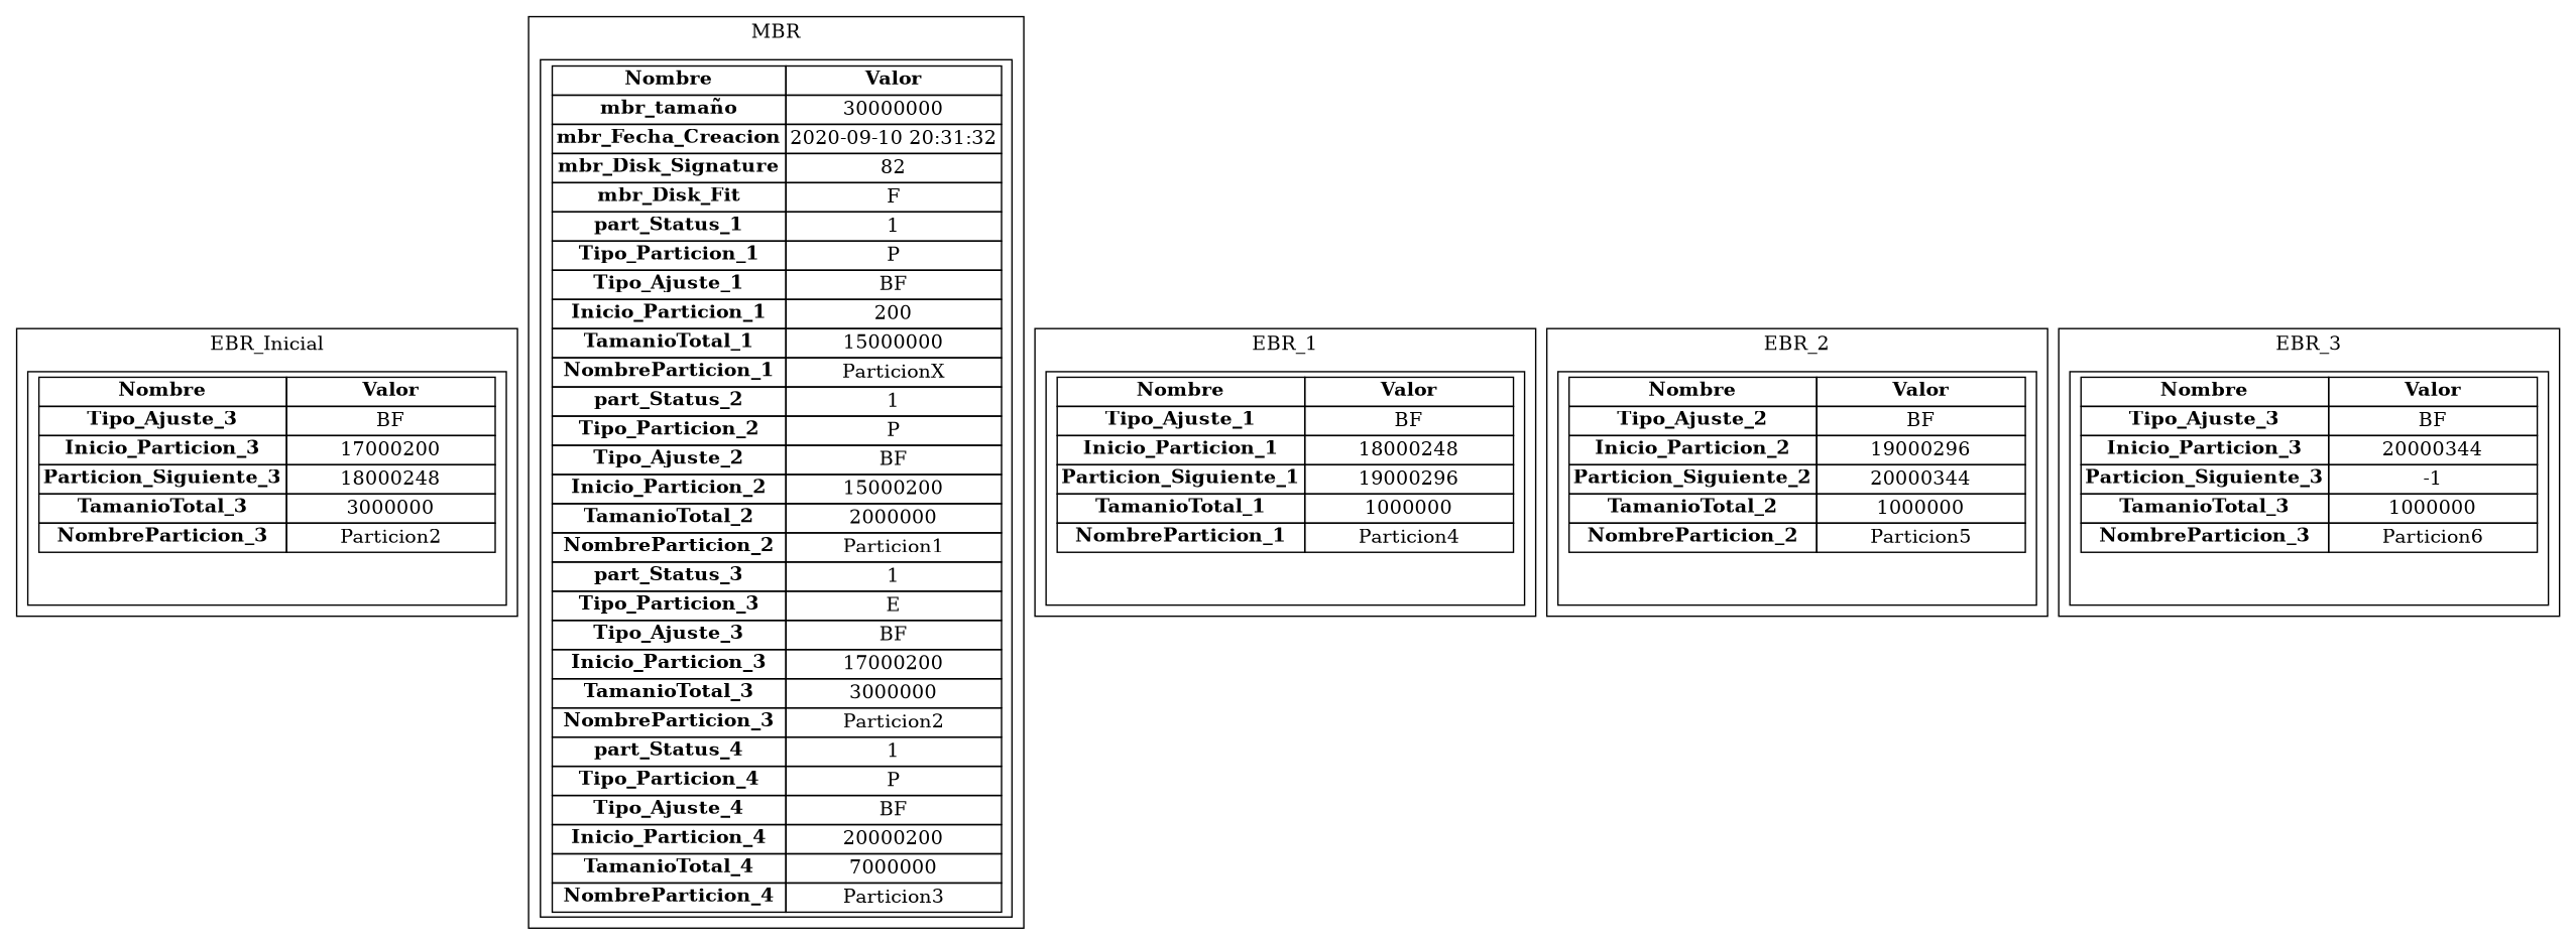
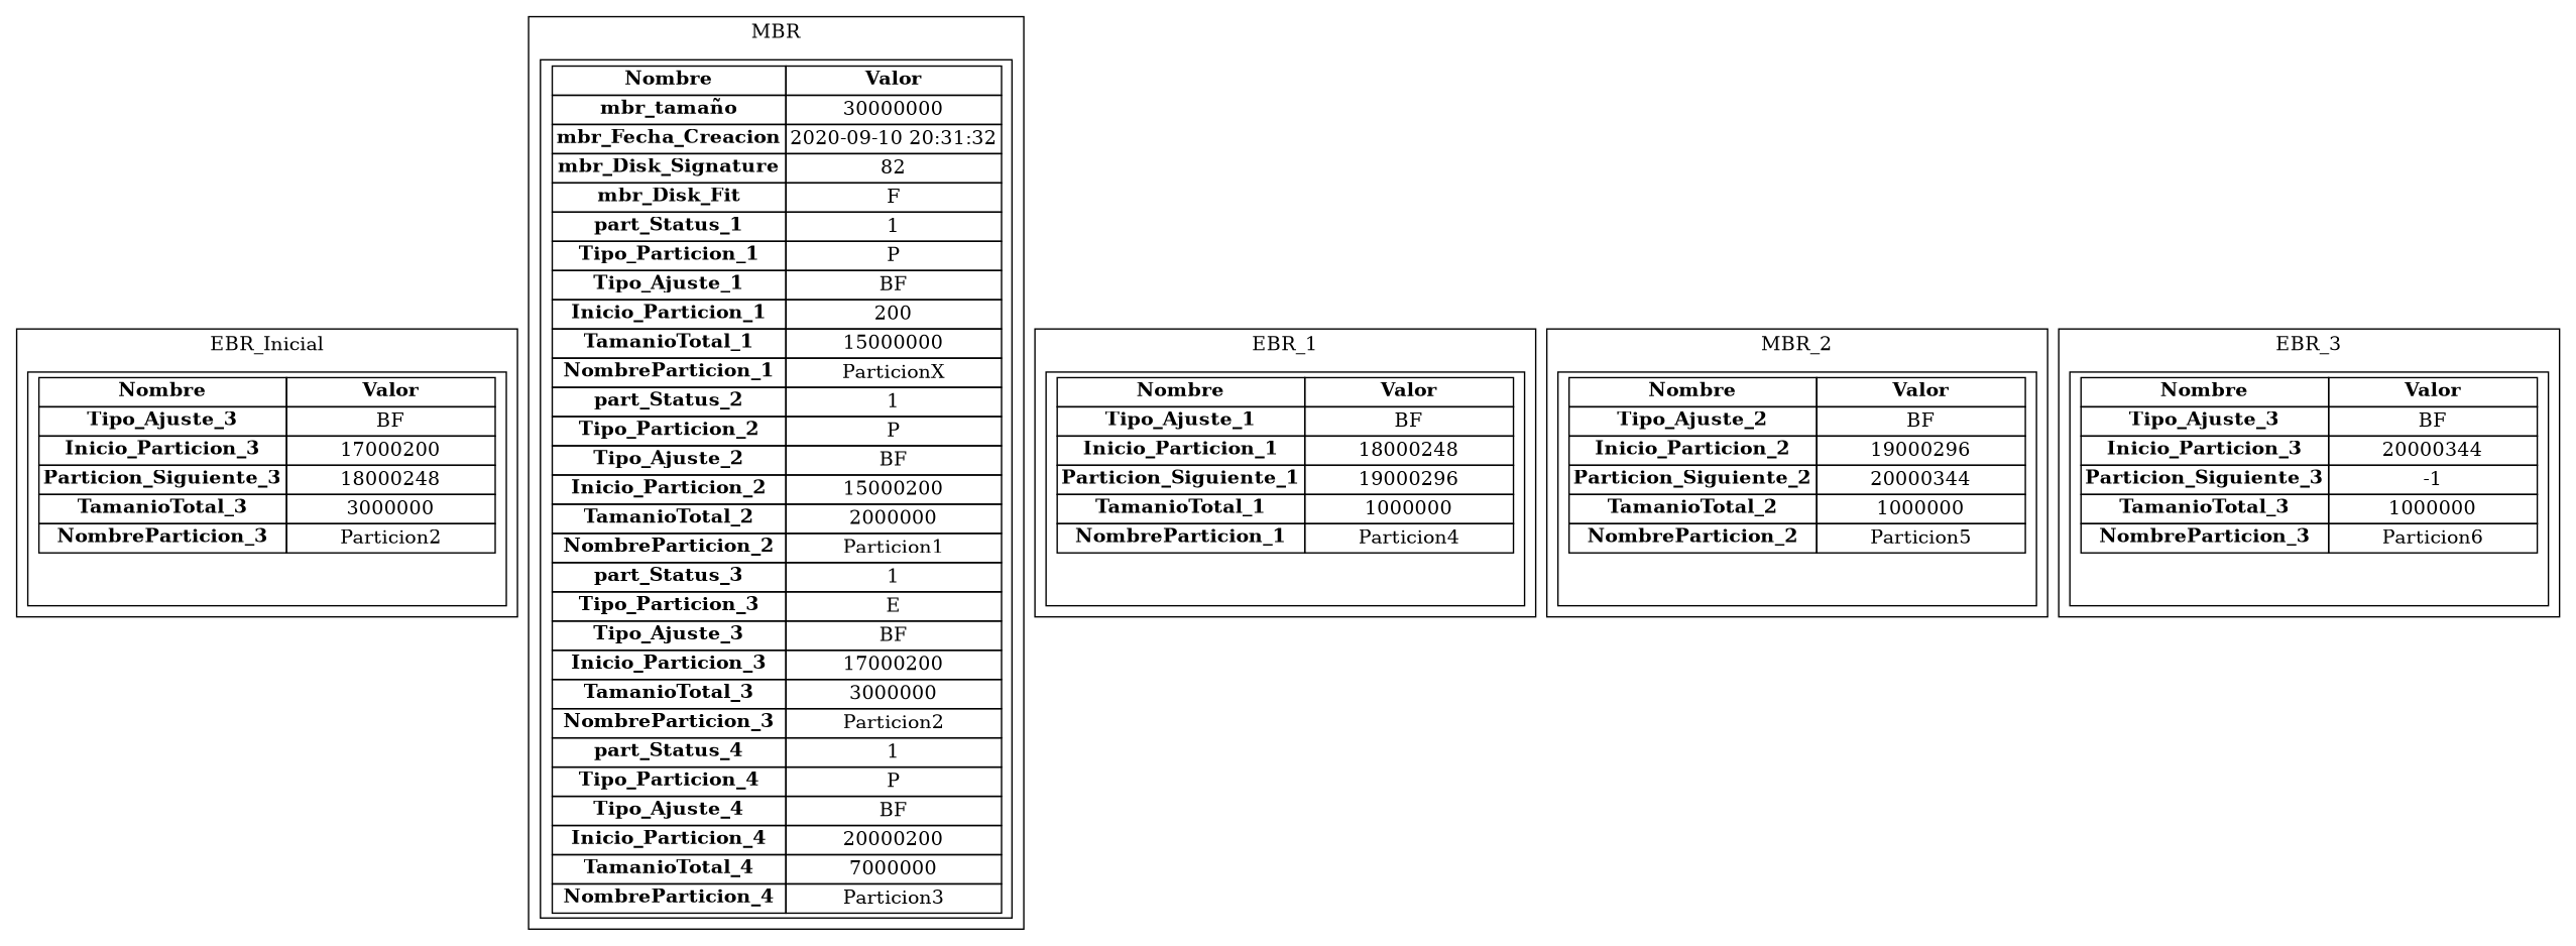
  digraph {
    node [shape=box]
    n1 [label=< <table border='0' cellborder='1' cellspacing='0'  width='300' height='160' > <tr>  <td width='150'><b>Nombre</b></td> <td width='150'><b>Valor</b></td>  </tr> <tr>  <td><b>Tipo_Ajuste_3</b></td><td>BF</td>  </tr> <tr>  <td><b>Inicio_Particion_3</b></td><td>17000200</td>  </tr> <tr>  <td><b>Particion_Siguiente_3</b></td><td>18000248</td>  </tr> <tr>  <td><b>TamanioTotal_3</b></td><td>3000000</td>  </tr> <tr>  <td><b>NombreParticion_3</b></td><td>Particion2</td>  </tr> </table> >]
    n2 [label=< <table border='0' cellborder='1' cellspacing='0' width='300'  height='200' > <tr>  <td width='150'> <b>Nombre</b> </td> <td width='150'> <b>Valor</b> </td>  </tr> <tr>  <td><b>mbr_tamaño</b></td><td>30000000</td>  </tr> <tr>  <td><b>mbr_Fecha_Creacion</b></td><td>2020-09-10 20:31:32</td>  </tr> <tr>  <td><b>mbr_Disk_Signature</b></td><td>82</td>  </tr> <tr>  <td><b>mbr_Disk_Fit</b></td><td>F</td>  </tr><tr>  <td><b>part_Status_1</b></td><td>1</td>  </tr> <tr>  <td><b>Tipo_Particion_1</b></td><td>P</td>  </tr> <tr>  <td><b>Tipo_Ajuste_1</b></td><td>BF</td>  </tr> <tr>  <td><b>Inicio_Particion_1</b></td><td>200</td>  </tr> <tr>  <td><b>TamanioTotal_1</b></td><td>15000000</td>  </tr> <tr>  <td><b>NombreParticion_1</b></td><td>ParticionX</td>  </tr> <tr>  <td><b>part_Status_2</b></td><td>1</td>  </tr> <tr>  <td><b>Tipo_Particion_2</b></td><td>P</td>  </tr> <tr>  <td><b>Tipo_Ajuste_2</b></td><td>BF</td>  </tr> <tr>  <td><b>Inicio_Particion_2</b></td><td>15000200</td>  </tr> <tr>  <td><b>TamanioTotal_2</b></td><td>2000000</td>  </tr> <tr>  <td><b>NombreParticion_2</b></td><td>Particion1</td>  </tr> <tr>  <td><b>part_Status_3</b></td><td>1</td>  </tr> <tr>  <td><b>Tipo_Particion_3</b></td><td>E</td>  </tr> <tr>  <td><b>Tipo_Ajuste_3</b></td><td>BF</td>  </tr> <tr>  <td><b>Inicio_Particion_3</b></td><td>17000200</td>  </tr> <tr>  <td><b>TamanioTotal_3</b></td><td>3000000</td>  </tr> <tr>  <td><b>NombreParticion_3</b></td><td>Particion2</td>  </tr> <tr>  <td><b>part_Status_4</b></td><td>1</td>  </tr> <tr>  <td><b>Tipo_Particion_4</b></td><td>P</td>  </tr> <tr>  <td><b>Tipo_Ajuste_4</b></td><td>BF</td>  </tr> <tr>  <td><b>Inicio_Particion_4</b></td><td>20000200</td>  </tr> <tr>  <td><b>TamanioTotal_4</b></td><td>7000000</td>  </tr> <tr>  <td><b>NombreParticion_4</b></td><td>Particion3</td>  </tr> </table> >]
    n3 [label=< <table border='0' cellborder='1' cellspacing='0'  width='300' height='160' > <tr>  <td width='150'><b>Nombre</b></td> <td width='150'><b>Valor</b></td>  </tr> <tr>  <td><b>Tipo_Ajuste_1</b></td><td>BF</td>  </tr> <tr>  <td><b>Inicio_Particion_1</b></td><td>18000248</td>  </tr> <tr>  <td><b>Particion_Siguiente_1</b></td><td>19000296</td>  </tr> <tr>  <td><b>TamanioTotal_1</b></td><td>1000000</td>  </tr> <tr>  <td><b>NombreParticion_1</b></td><td>Particion4</td>  </tr> </table> >]
    n4 [label=< <table border='0' cellborder='1' cellspacing='0'  width='300' height='160' > <tr>  <td width='150'><b>Nombre</b></td> <td width='150'><b>Valor</b></td>  </tr> <tr>  <td><b>Tipo_Ajuste_2</b></td><td>BF</td>  </tr> <tr>  <td><b>Inicio_Particion_2</b></td><td>19000296</td>  </tr> <tr>  <td><b>Particion_Siguiente_2</b></td><td>20000344</td>  </tr> <tr>  <td><b>TamanioTotal_2</b></td><td>1000000</td>  </tr> <tr>  <td><b>NombreParticion_2</b></td><td>Particion5</td>  </tr> </table> >]
    n5 [label=< <table border='0' cellborder='1' cellspacing='0'  width='300' height='160' > <tr>  <td width='150'><b>Nombre</b></td> <td width='150'><b>Valor</b></td>  </tr> <tr>  <td><b>Tipo_Ajuste_3</b></td><td>BF</td>  </tr> <tr>  <td><b>Inicio_Particion_3</b></td><td>20000344</td>  </tr> <tr>  <td><b>Particion_Siguiente_3</b></td><td>-1</td>  </tr> <tr>  <td><b>TamanioTotal_3</b></td><td>1000000</td>  </tr> <tr>  <td><b>NombreParticion_3</b></td><td>Particion6</td>  </tr> </table> >]
    subgraph cluster_1 {
      label=EBR_Inicial
      n1
    }
    subgraph cluster_2 {
      label=MBR
      n2
    }
    subgraph cluster_3 {
      label=EBR_1
      n3
    }
    subgraph cluster_4 {
-     label=EBR_2
+     label=MBR_2
      n4
    }
    subgraph cluster_5 {
      label=EBR_3
      n5
    }
  }
